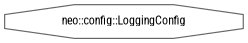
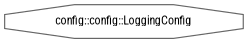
  digraph {
    rankdir=LR
    fontname="Roboto Condensed"
-   n1 [color=grey40 fillcolor=white fontname="Roboto Condensed" fontsize=10 height=0.2 label="neo::config::LoggingConfig" shape=octagon style=filled width=0.4]
+   n1 [color=grey40 fillcolor=white fontname="Roboto Condensed" fontsize=10 height=0.2 label="config::config::LoggingConfig" shape=octagon style=filled width=0.4]
  }
